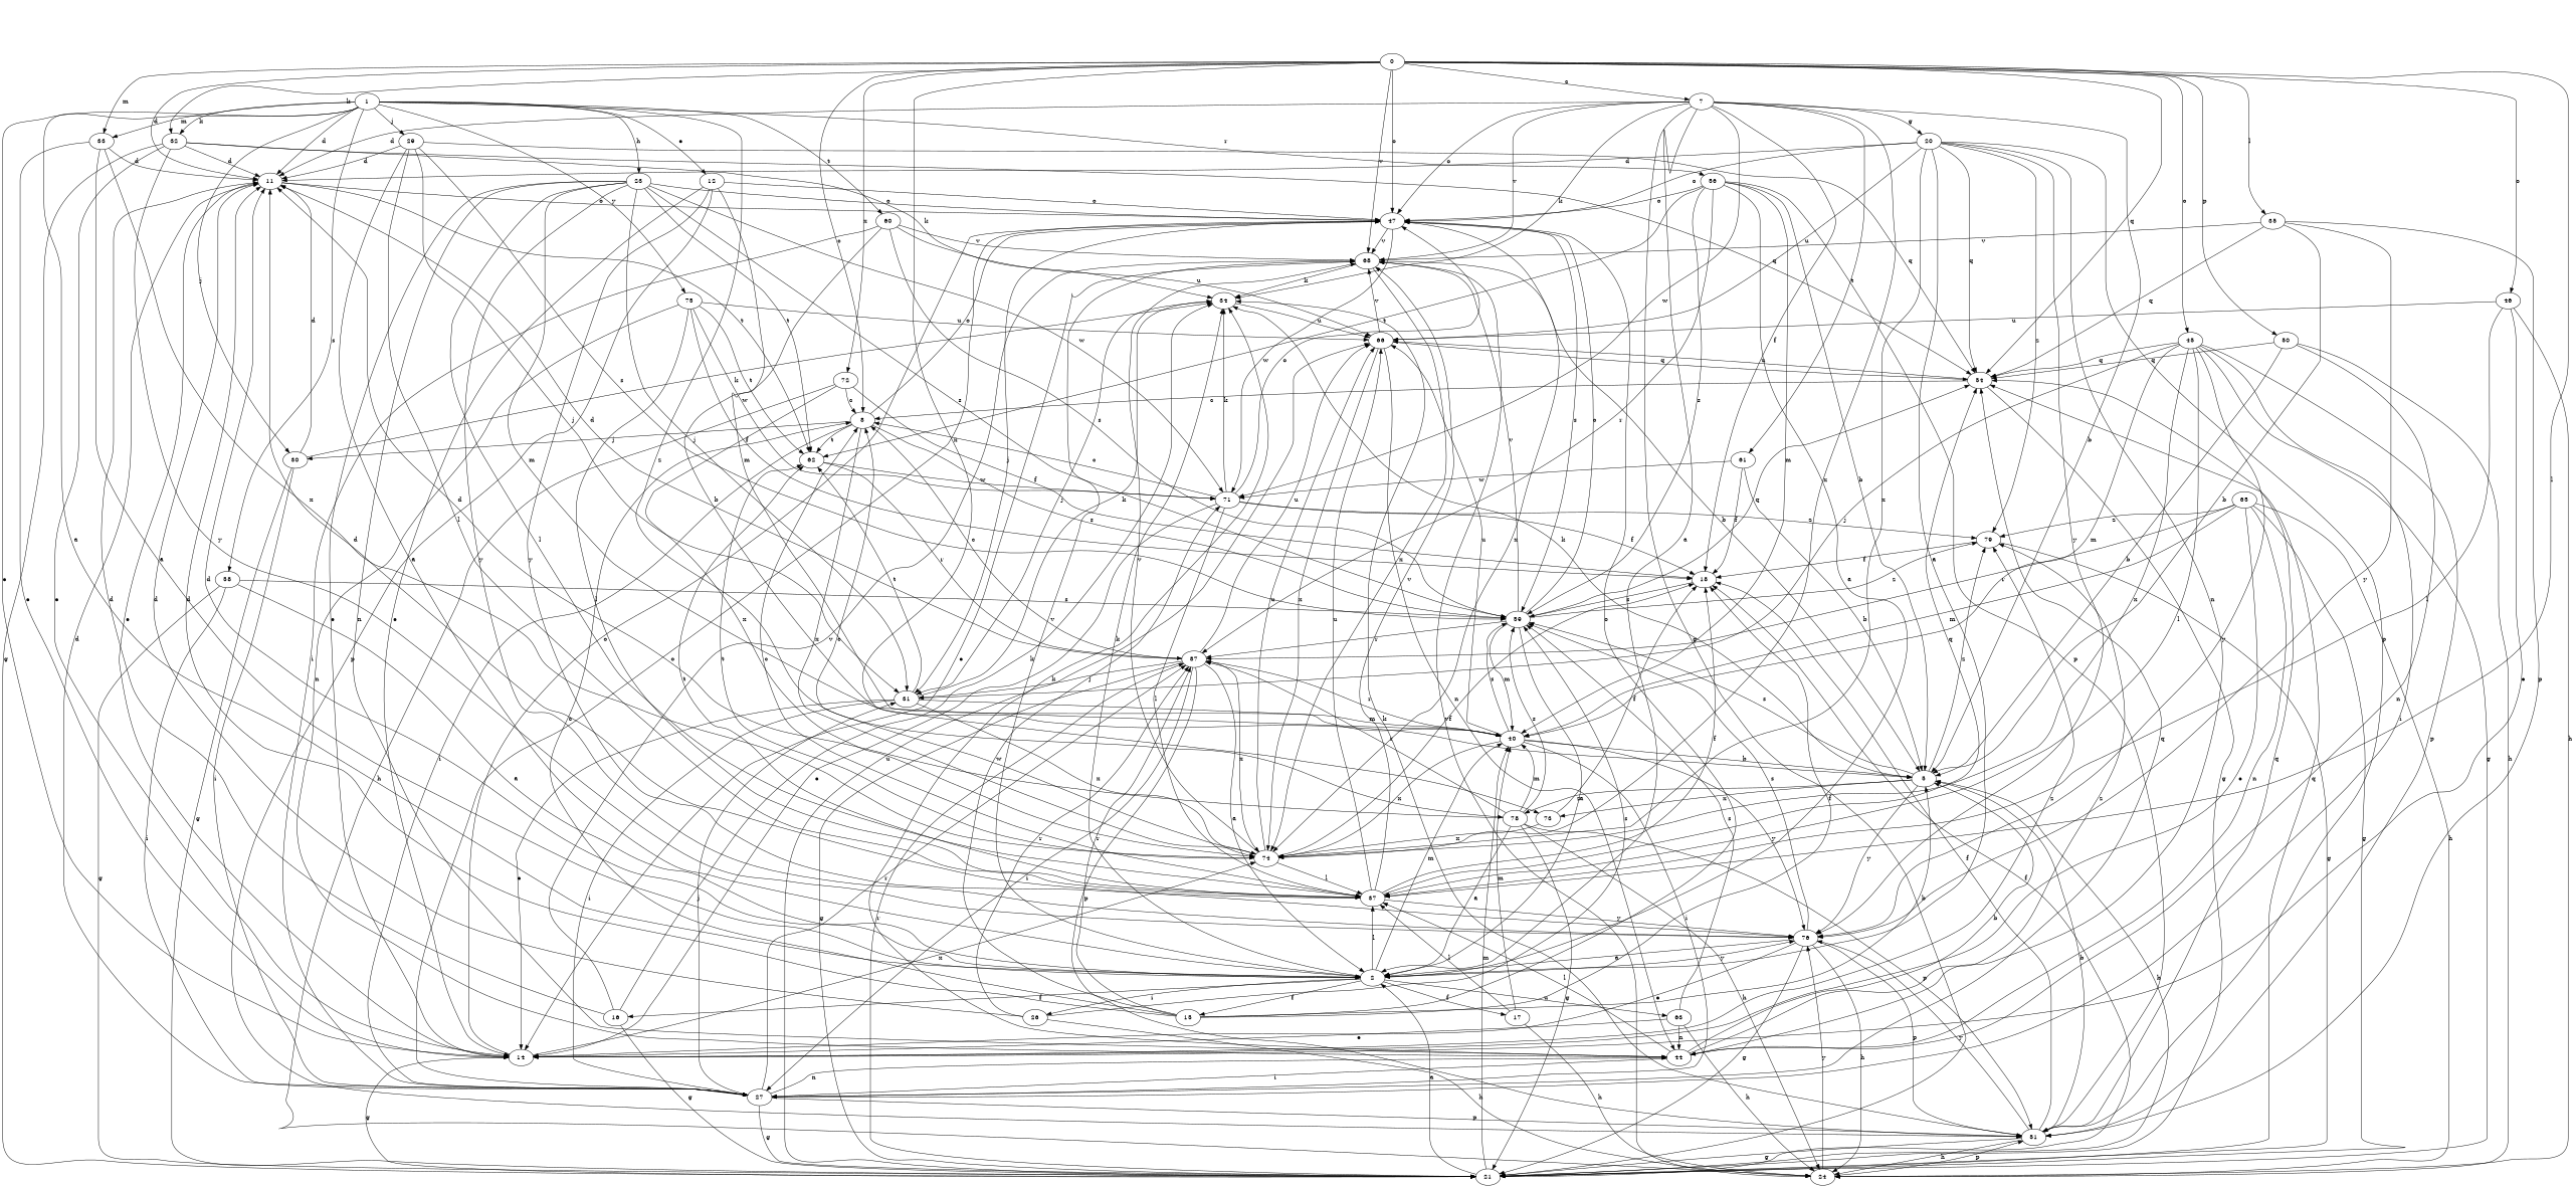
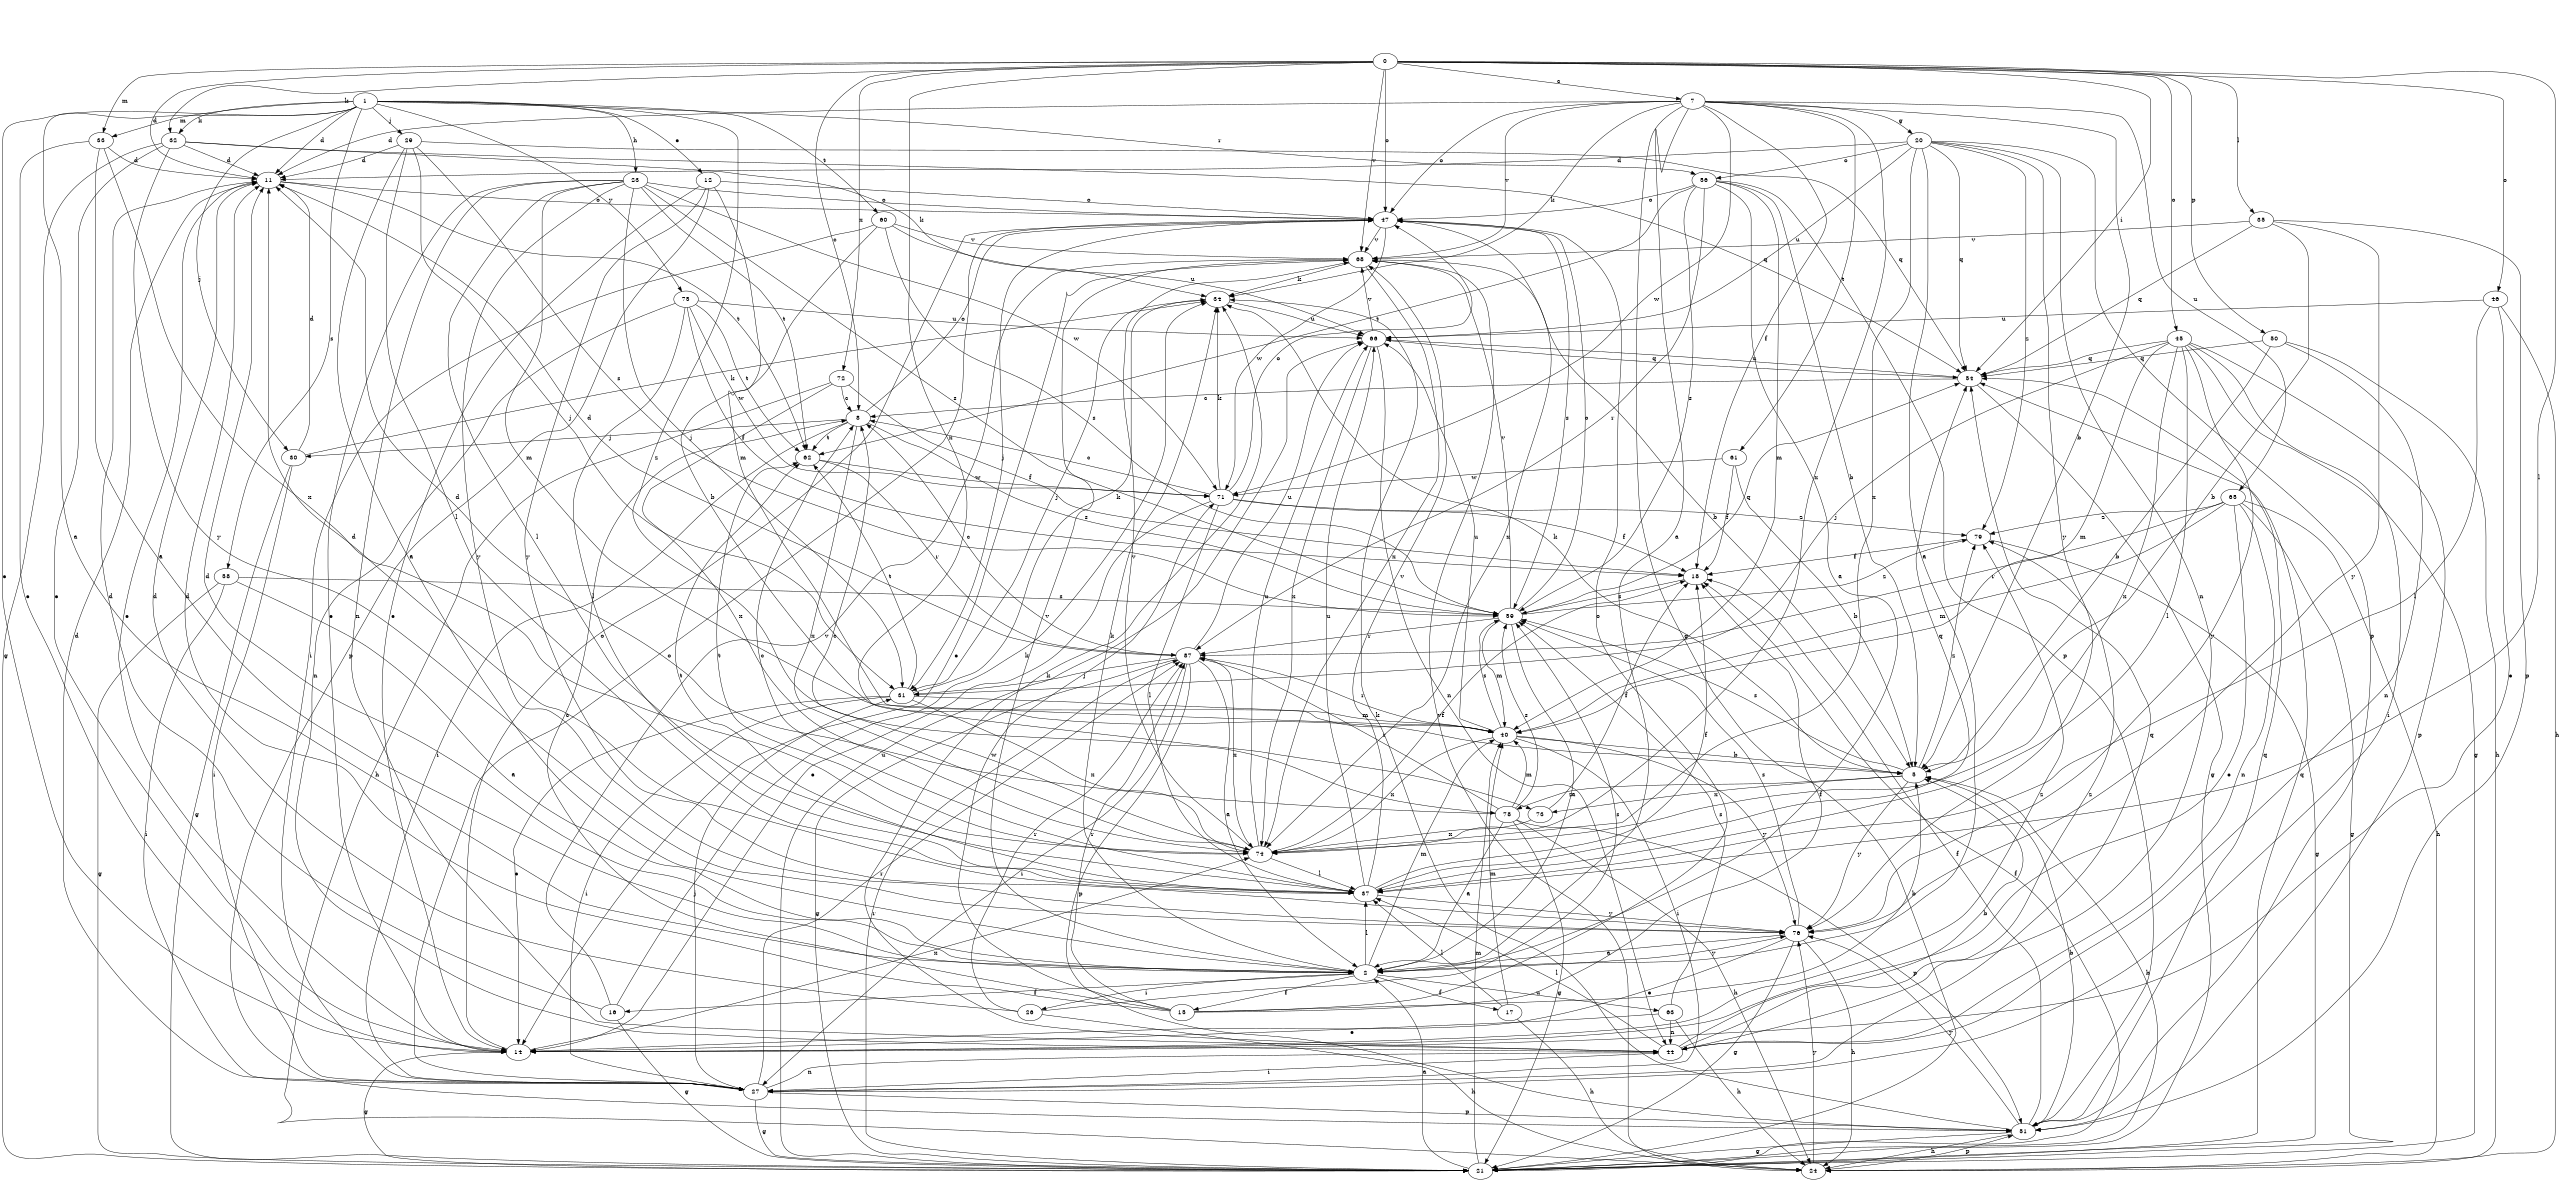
  strict digraph {
    0
    7
    8
    11
    32
    35
    37
    n8 [label=33]
    45
    46
    47
    50
    54
    68
    72
    73
    2
    34
    5
    18
    20
    21
    61
    65
    71
    74
    30
    59
    27
    62
    14
    76
    51
    66
    40
    31
    24
    44
    1
    12
    23
    29
    56
    58
    60
    75
    78
    15
    16
    17
    26
    63
    79
    n54 [label=87]
    0 -> 7 [label=c]
    0 -> 8 [label=c]
    0 -> 11 [label=d]
    0 -> 32 [label=k]
    0 -> 35 [label=l]
    0 -> 37 [label=l]
    0 -> n8 [label=m]
    0 -> 45 [label=o]
    0 -> 46 [label=o]
    0 -> 47 [label=o]
    0 -> 50 [label=p]
-   0 -> 54 [label=q]
+   0 -> 54 [label=i]
    0 -> 68 [label=v]
    0 -> 72 [label=x]
    0 -> 73 [label=x]
    7 -> 11 [label=d]
    7 -> 47 [label=o]
    7 -> 68 [label=v]
    7 -> 2 [label=a]
    7 -> 34 [label=k]
    7 -> 5 [label=b]
    7 -> 18 [label=f]
    7 -> 20 [label=g]
    7 -> 21 [label=g]
    7 -> 61 [label=t]
+   7 -> 65 [label=u]
    7 -> 71 [label=w]
    7 -> 74 [label=x]
    8 -> 47 [label=o]
    8 -> 74 [label=x]
    8 -> 30 [label=j]
    8 -> 59 [label=s]
    8 -> 27 [label=i]
    8 -> 62 [label=t]
    11 -> 47 [label=o]
    11 -> 62 [label=t]
    11 -> 14 [label=e]
    32 -> 11 [label=d]
    32 -> 54 [label=q]
    32 -> 34 [label=k]
    32 -> 21 [label=g]
    32 -> 14 [label=e]
    32 -> 76 [label=y]
    35 -> 54 [label=q]
    35 -> 68 [label=v]
    35 -> 5 [label=b]
    35 -> 76 [label=y]
    35 -> 51 [label=p]
    37 -> 8 [label=c]
    37 -> 11 [label=d]
    37 -> 54 [label=q]
    37 -> 68 [label=v]
    37 -> 18 [label=f]
    37 -> 62 [label=t]
    37 -> 76 [label=y]
    37 -> 66 [label=u]
    n8 -> 11 [label=d]
    n8 -> 2 [label=a]
    n8 -> 74 [label=x]
    n8 -> 14 [label=e]
    45 -> 37 [label=l]
    45 -> 54 [label=q]
    45 -> 21 [label=g]
    45 -> 74 [label=x]
    45 -> 27 [label=i]
    45 -> 76 [label=y]
    45 -> 51 [label=p]
    45 -> 40 [label=m]
    45 -> 31 [label=j]
    46 -> 37 [label=l]
    46 -> 14 [label=e]
    46 -> 66 [label=u]
    46 -> 24 [label=h]
    47 -> 68 [label=v]
    47 -> 71 [label=w]
    47 -> 74 [label=x]
    47 -> 59 [label=s]
    47 -> 31 [label=j]
    50 -> 54 [label=q]
    50 -> 5 [label=b]
    50 -> 24 [label=h]
    50 -> 44 [label=n]
    54 -> 8 [label=c]
    54 -> 21 [label=g]
    54 -> 66 [label=u]
    68 -> 34 [label=k]
    68 -> 5 [label=b]
    68 -> 74 [label=x]
    68 -> 14 [label=e]
    72 -> 8 [label=c]
    72 -> 18 [label=f]
    72 -> 74 [label=x]
    72 -> 24 [label=h]
    73 -> 18 [label=f]
    73 -> 74 [label=x]
    2 -> 11 [label=d]
    2 -> 37 [label=l]
    2 -> 68 [label=v]
    2 -> 34 [label=k]
    2 -> 76 [label=y]
    2 -> 40 [label=m]
    2 -> 15 [label=f]
    2 -> 16 [label=f]
    2 -> 17 [label=f]
    2 -> 26 [label=i]
    2 -> 63 [label=u]
    34 -> 66 [label=u]
    34 -> 31 [label=j]
    5 -> 73 [label=x]
    5 -> 34 [label=k]
    5 -> 59 [label=s]
    5 -> 76 [label=y]
    5 -> 78 [label=z]
    5 -> 79 [label=z]
    18 -> 59 [label=s]
    20 -> 11 [label=d]
-   20 -> 47 [label=o]
+   20 -> 56 [label=o]
    20 -> 54 [label=q]
    20 -> 2 [label=a]
    20 -> 74 [label=x]
    20 -> 76 [label=y]
    20 -> 51 [label=p]
    20 -> 66 [label=u]
    20 -> 44 [label=n]
    20 -> 79 [label=z]
    21 -> 54 [label=q]
    21 -> 2 [label=a]
    21 -> 5 [label=b]
    21 -> 18 [label=f]
    21 -> 66 [label=u]
    21 -> 40 [label=m]
    21 -> n54 [label=r]
    61 -> 5 [label=b]
    61 -> 18 [label=f]
    61 -> 71 [label=w]
    65 -> 21 [label=g]
    65 -> 14 [label=e]
    65 -> 40 [label=m]
    65 -> 24 [label=h]
    65 -> 44 [label=n]
    65 -> 79 [label=z]
    65 -> n54 [label=r]
    71 -> 8 [label=c]
    71 -> 37 [label=l]
    71 -> 47 [label=o]
    71 -> 34 [label=k]
    71 -> 18 [label=f]
    71 -> 14 [label=e]
    71 -> 79 [label=z]
    74 -> 8 [label=c]
    74 -> 37 [label=l]
    74 -> 68 [label=v]
    74 -> 18 [label=f]
    74 -> 62 [label=t]
    74 -> 66 [label=u]
    30 -> 11 [label=d]
    30 -> 34 [label=k]
    30 -> 21 [label=g]
    30 -> 27 [label=i]
    59 -> 47 [label=o]
    59 -> 54 [label=q]
    59 -> 68 [label=v]
    59 -> 2 [label=a]
    59 -> 40 [label=m]
    59 -> 79 [label=z]
    59 -> n54 [label=r]
    27 -> 11 [label=d]
    27 -> 47 [label=o]
    27 -> 54 [label=q]
    27 -> 21 [label=g]
    27 -> 51 [label=p]
    27 -> 31 [label=j]
    27 -> 44 [label=n]
    27 -> n54 [label=r]
    62 -> 71 [label=w]
    62 -> n54 [label=r]
    14 -> 47 [label=o]
    14 -> 21 [label=g]
    14 -> 74 [label=x]
    14 -> 79 [label=z]
    76 -> 2 [label=a]
    76 -> 21 [label=g]
    76 -> 59 [label=s]
    76 -> 14 [label=e]
-   76 -> 51 [label=p]
    76 -> 24 [label=h]
    51 -> 54 [label=q]
    51 -> 34 [label=k]
    51 -> 5 [label=b]
    51 -> 18 [label=f]
    51 -> 21 [label=g]
    51 -> 76 [label=y]
    51 -> 24 [label=h]
    66 -> 54 [label=q]
    66 -> 68 [label=v]
    66 -> 74 [label=x]
    66 -> 44 [label=n]
    40 -> 5 [label=b]
    40 -> 74 [label=x]
    40 -> 59 [label=s]
    40 -> 27 [label=i]
    40 -> 76 [label=y]
    40 -> 66 [label=u]
    40 -> n54 [label=r]
    31 -> 34 [label=k]
    31 -> 74 [label=x]
    31 -> 27 [label=i]
    31 -> 62 [label=t]
    31 -> 14 [label=e]
    31 -> 40 [label=m]
    24 -> 68 [label=v]
    24 -> 76 [label=y]
    24 -> 51 [label=p]
    44 -> 37 [label=l]
    44 -> 34 [label=k]
    44 -> 5 [label=b]
    44 -> 27 [label=i]
    44 -> 79 [label=z]
    1 -> 11 [label=d]
    1 -> 32 [label=k]
    1 -> n8 [label=m]
    1 -> 2 [label=a]
    1 -> 30 [label=j]
    1 -> 14 [label=e]
    1 -> 12 [label=e]
    1 -> 23 [label=h]
    1 -> 29 [label=j]
    1 -> 56 [label=r]
    1 -> 58 [label=s]
    1 -> 60 [label=t]
    1 -> 75 [label=y]
    1 -> 78 [label=z]
    12 -> 47 [label=o]
    12 -> 14 [label=e]
    12 -> 76 [label=y]
    12 -> 51 [label=p]
    12 -> 40 [label=m]
    23 -> 37 [label=l]
    23 -> 47 [label=o]
    23 -> 71 [label=w]
    23 -> 59 [label=s]
    23 -> 62 [label=t]
    23 -> 14 [label=e]
    23 -> 76 [label=y]
    23 -> 40 [label=m]
    23 -> 31 [label=j]
    23 -> 44 [label=n]
    29 -> 11 [label=d]
    29 -> 37 [label=l]
    29 -> 54 [label=q]
    29 -> 2 [label=a]
    29 -> 59 [label=s]
    29 -> 31 [label=j]
    56 -> 47 [label=o]
    56 -> 2 [label=a]
    56 -> 5 [label=b]
    56 -> 59 [label=s]
    56 -> 62 [label=t]
    56 -> 51 [label=p]
    56 -> 40 [label=m]
    56 -> n54 [label=r]
    58 -> 2 [label=a]
    58 -> 21 [label=g]
    58 -> 59 [label=s]
    58 -> 27 [label=i]
    60 -> 68 [label=v]
    60 -> 5 [label=b]
    60 -> 59 [label=s]
    60 -> 27 [label=i]
    60 -> 66 [label=u]
    75 -> 37 [label=l]
    75 -> 18 [label=f]
    75 -> 71 [label=w]
    75 -> 62 [label=t]
    75 -> 66 [label=u]
    75 -> 44 [label=n]
    78 -> 11 [label=d]
    78 -> 2 [label=a]
    78 -> 21 [label=g]
    78 -> 59 [label=s]
    78 -> 51 [label=p]
    78 -> 40 [label=m]
    78 -> 24 [label=h]
    78 -> n54 [label=r]
    15 -> 8 [label=c]
    15 -> 11 [label=d]
    15 -> 47 [label=o]
    15 -> 5 [label=b]
    15 -> 18 [label=f]
    15 -> 71 [label=w]
    15 -> n54 [label=r]
    16 -> 11 [label=d]
    16 -> 68 [label=v]
    16 -> 34 [label=k]
    16 -> 21 [label=g]
    17 -> 37 [label=l]
    17 -> 40 [label=m]
    17 -> 24 [label=h]
    26 -> 11 [label=d]
    26 -> 59 [label=s]
    26 -> 24 [label=h]
    26 -> n54 [label=r]
    63 -> 59 [label=s]
    63 -> 14 [label=e]
    63 -> 24 [label=h]
    63 -> 44 [label=n]
    79 -> 18 [label=f]
    79 -> 21 [label=g]
    n54 -> 8 [label=c]
    n54 -> 11 [label=d]
    n54 -> 2 [label=a]
    n54 -> 21 [label=g]
    n54 -> 74 [label=x]
    n54 -> 27 [label=i]
    n54 -> 51 [label=p]
    n54 -> 66 [label=u]
    n54 -> 31 [label=j]
  }
